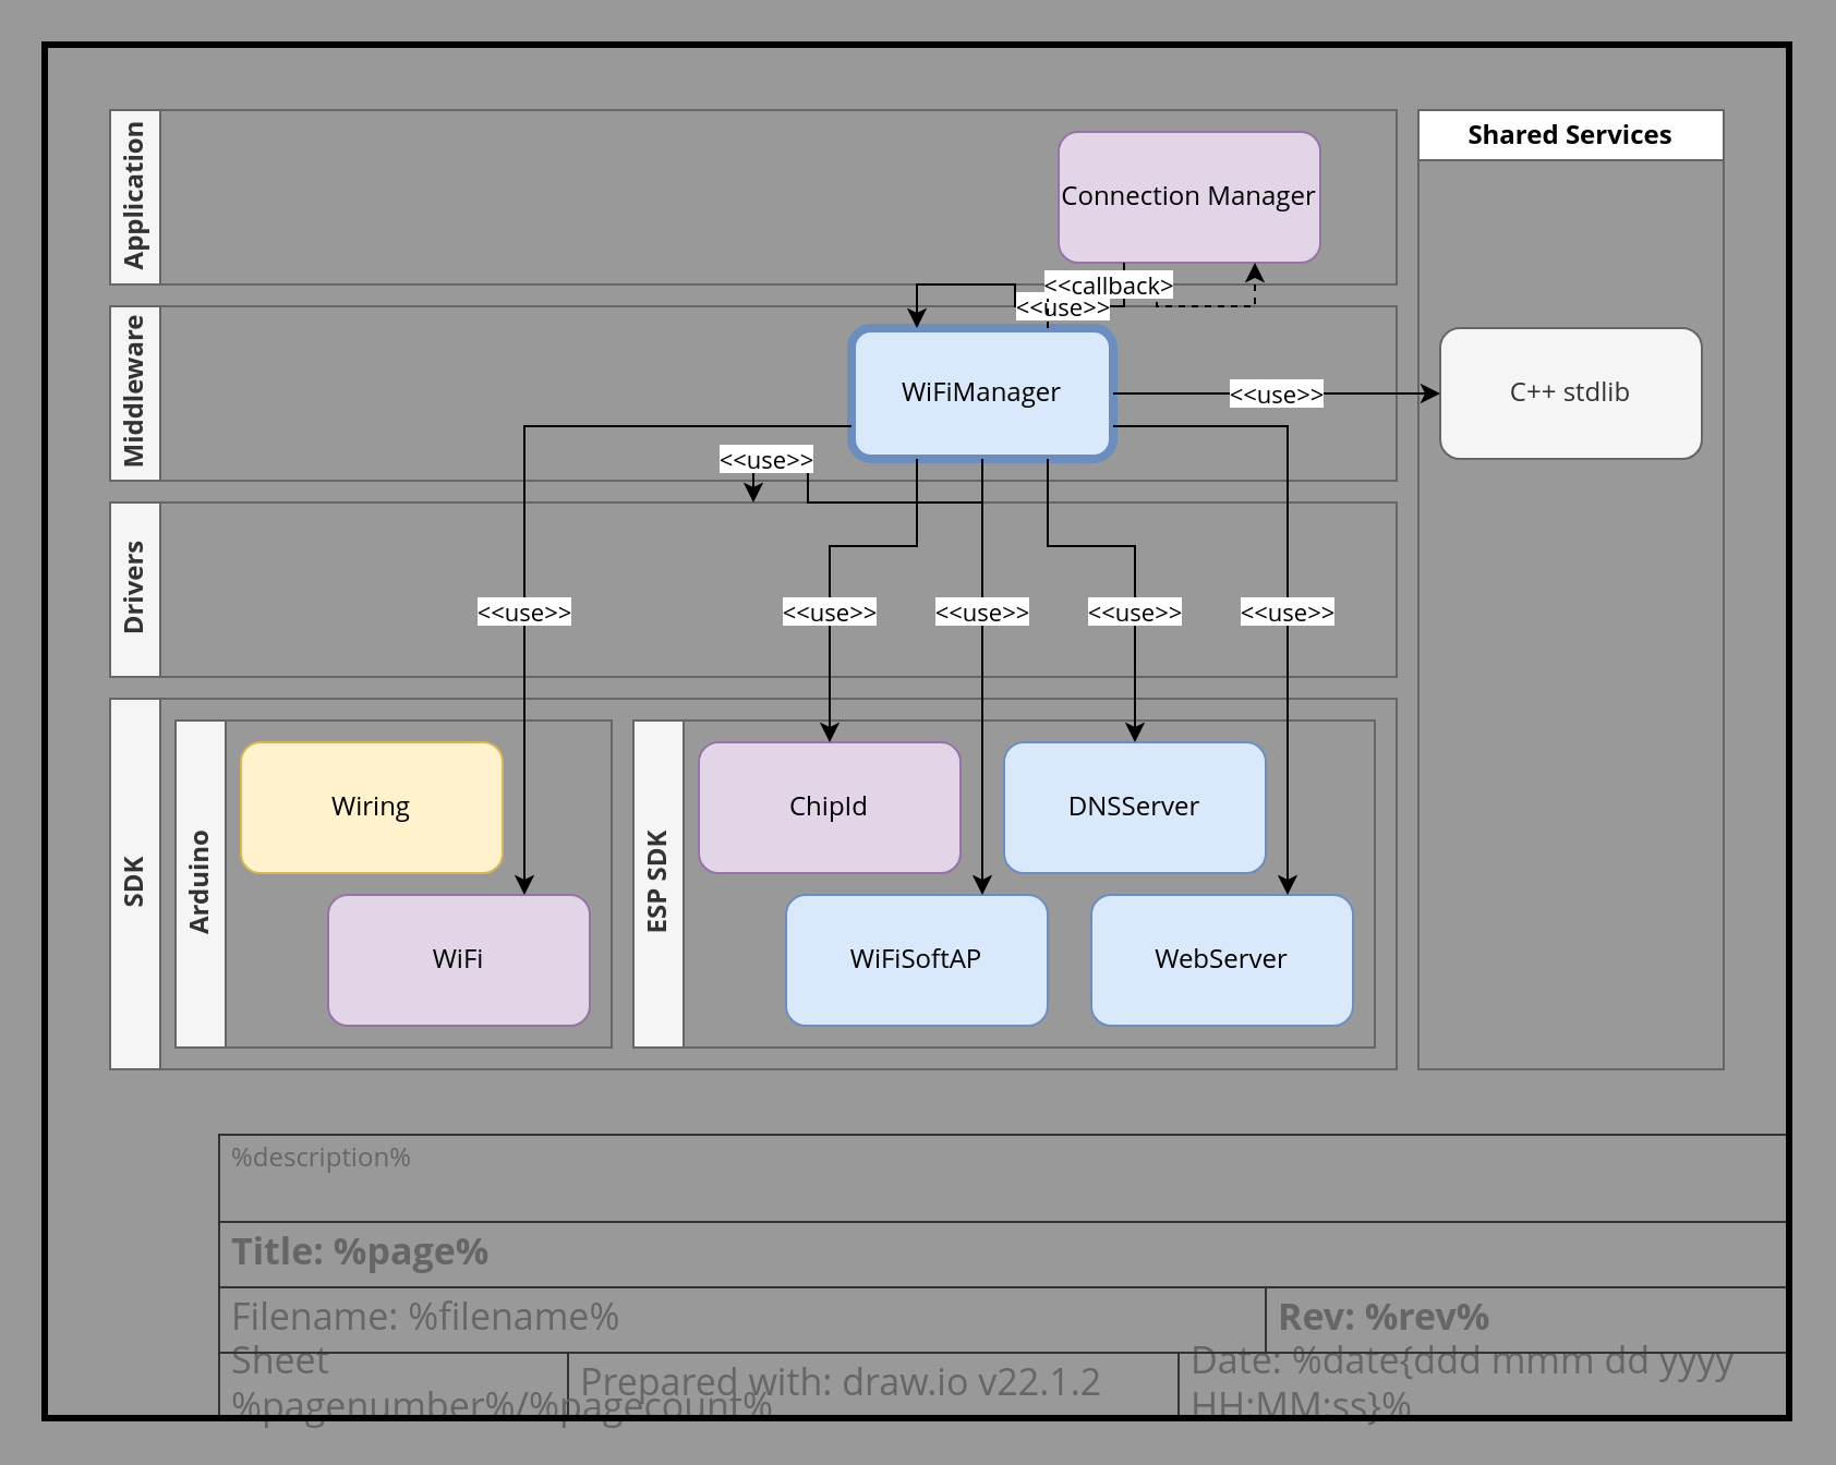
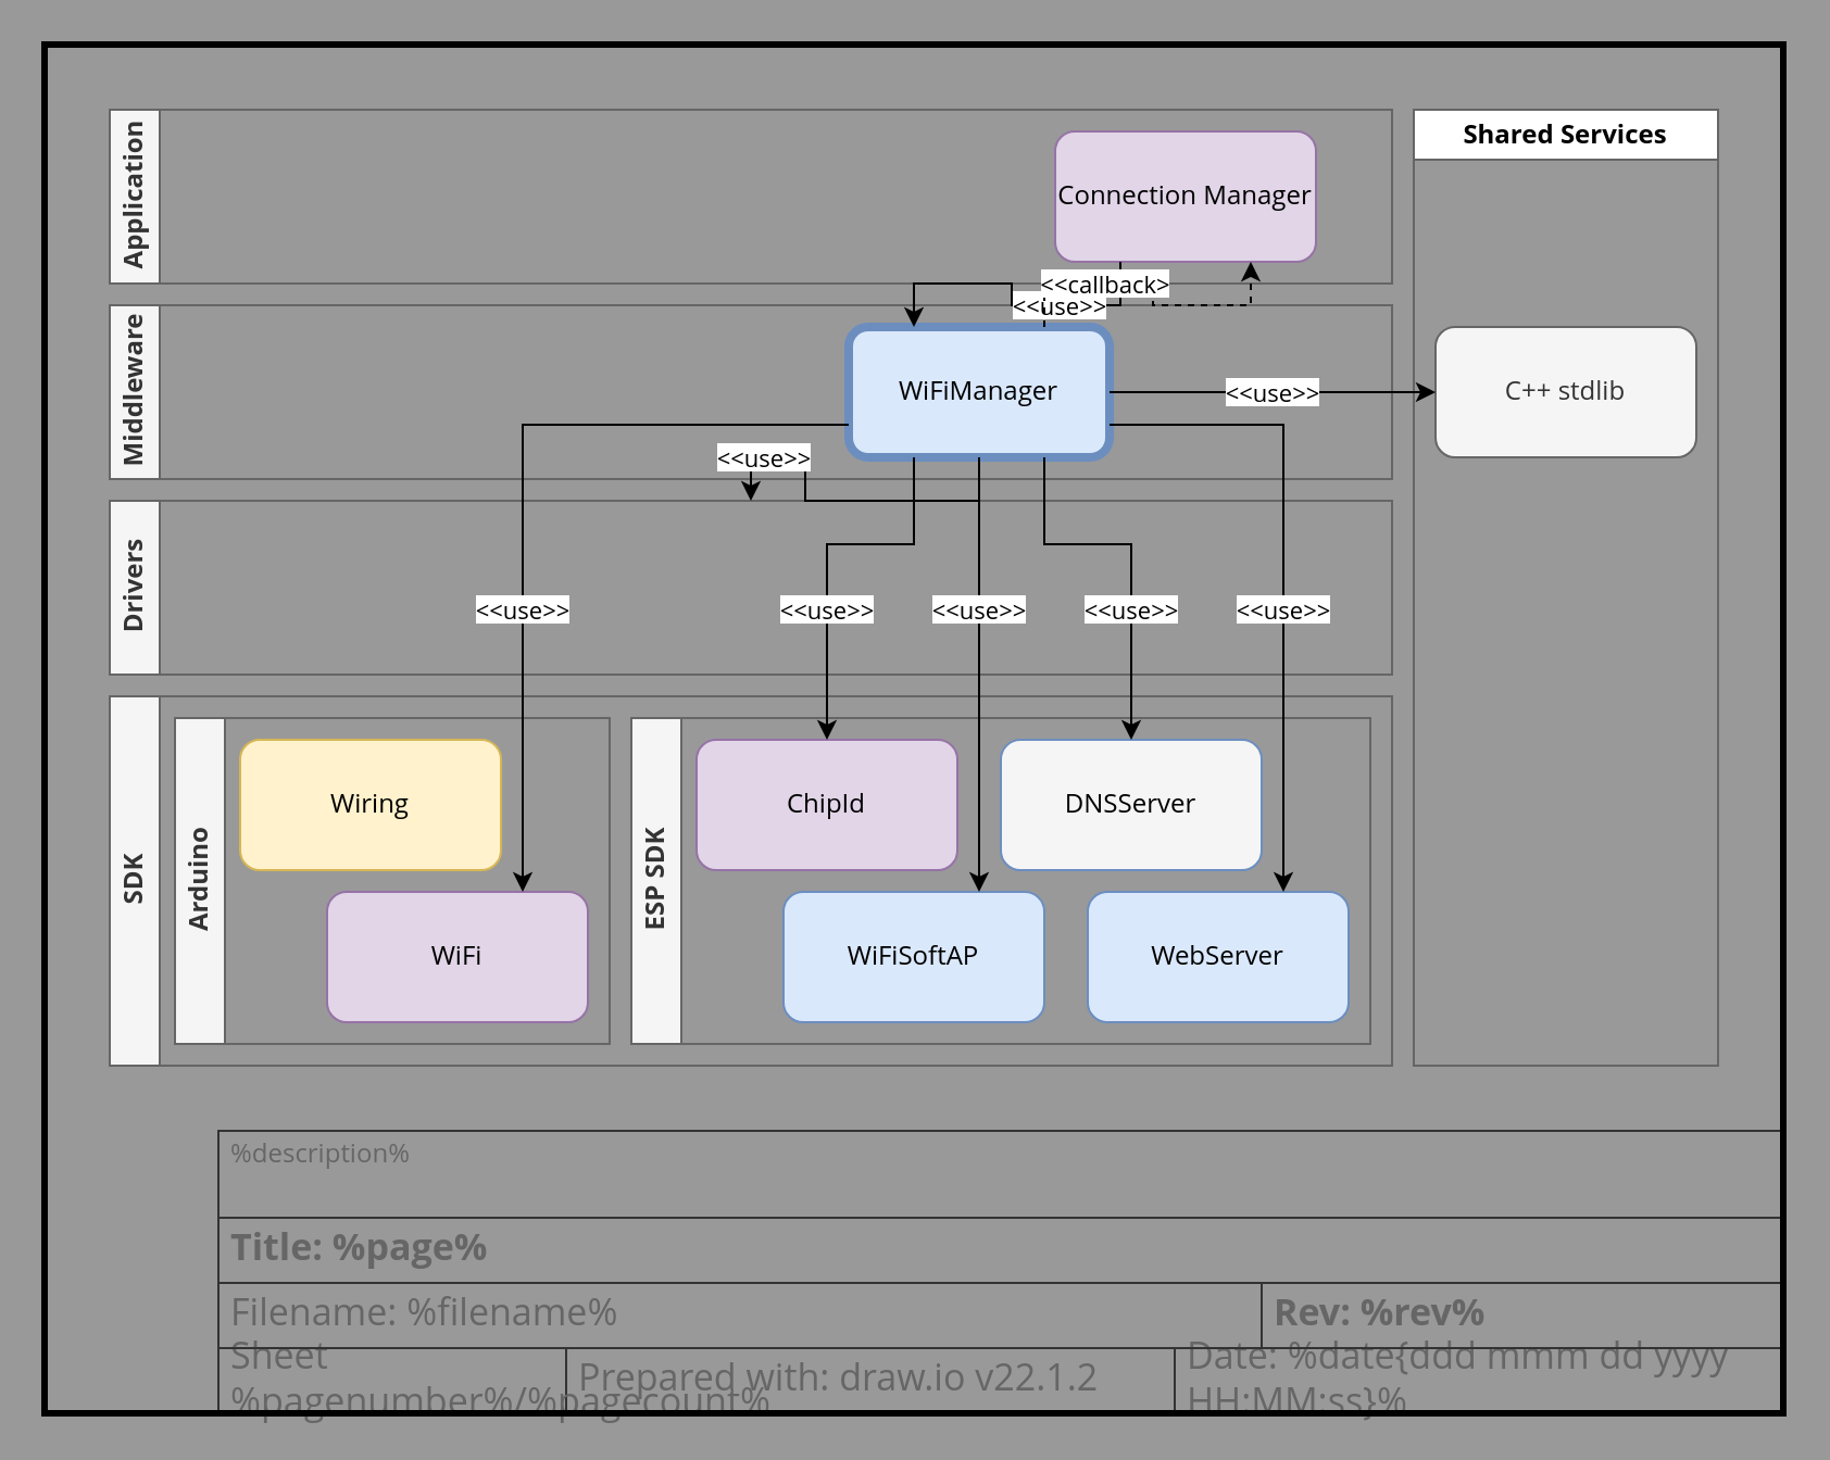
  <mxCell id="0" value="" />
  <mxCell id="1" value="Title Block" style="locked=1;" parent="0" />
  <mxCell id="2" value="Prepared with: draw.io v22.1.2" style="strokeWidth=1;shadow=0;dashed=0;align=center;html=1;shape=mxgraph.mockup.text.textBox;fontColor=#666666;align=left;fontSize=17;spacingLeft=4;spacingTop=-3;whiteSpace=wrap;strokeColor=#333333;mainText=;fillColor=none;fontFamily=Open Sans;movable=1;resizable=1;rotatable=1;deletable=1;editable=1;locked=0;connectable=1;" parent="1" vertex="1"><mxGeometry x="260" y="620" width="280" height="30" as="geometry" /></mxCell>
  <mxCell id="3" value="&lt;div align=&quot;left&quot;&gt;Sheet %pagenumber%/%pagecount%&lt;/div&gt;" style="strokeWidth=1;shadow=0;dashed=0;align=left;html=1;shape=mxgraph.mockup.text.textBox;fontColor=#666666;align=left;fontSize=17;spacingLeft=4;spacingTop=-3;whiteSpace=wrap;strokeColor=#333333;mainText=;fillColor=none;fontFamily=Open Sans;movable=1;resizable=1;rotatable=1;deletable=1;editable=1;locked=0;connectable=1;" parent="1" vertex="1"><mxGeometry x="100" y="620" width="160" height="30" as="geometry" /></mxCell>
  <mxCell id="4" value="Date: &lt;font style=&quot;font-size: 17px;&quot;&gt;%date{ddd mmm dd yyyy HH:MM:ss}%&lt;/font&gt;" style="strokeWidth=1;shadow=0;dashed=0;align=center;html=1;shape=mxgraph.mockup.text.textBox;fontColor=#666666;align=left;fontSize=17;spacingLeft=4;spacingTop=-3;whiteSpace=wrap;strokeColor=#333333;mainText=;fillColor=none;fontFamily=Open Sans;movable=1;resizable=1;rotatable=1;deletable=1;editable=1;locked=0;connectable=1;" parent="1" vertex="1"><mxGeometry x="540" y="620" width="280" height="30" as="geometry" /></mxCell>
  <mxCell id="5" value="&lt;b&gt;Title: %page%&lt;/b&gt;" style="strokeWidth=1;shadow=0;dashed=0;align=center;html=1;shape=mxgraph.mockup.text.textBox;fontColor=#666666;align=left;fontSize=17;spacingLeft=4;spacingTop=-3;whiteSpace=wrap;strokeColor=#333333;mainText=;fillColor=none;fontFamily=Open Sans;movable=1;resizable=1;rotatable=1;deletable=1;editable=1;locked=0;connectable=1;" parent="1" vertex="1"><mxGeometry x="100" y="560" width="720" height="30" as="geometry" /></mxCell>
  <mxCell id="6" value="Filename: %filename%" style="strokeWidth=1;shadow=0;dashed=0;align=center;html=1;shape=mxgraph.mockup.text.textBox;fontColor=#666666;align=left;fontSize=17;spacingLeft=4;spacingTop=-3;whiteSpace=wrap;strokeColor=#333333;mainText=;fillColor=none;fontFamily=Open Sans;movable=1;resizable=1;rotatable=1;deletable=1;editable=1;locked=0;connectable=1;" parent="1" vertex="1"><mxGeometry x="100" y="590" width="480" height="30" as="geometry" /></mxCell>
  <mxCell id="7" value="&lt;div align=&quot;left&quot;&gt;%description%&lt;/div&gt;" style="strokeWidth=1;shadow=0;dashed=0;html=1;shape=mxgraph.mockup.text.textBox;fontColor=#666666;align=left;verticalAlign=top;fontSize=12;spacingLeft=4;spacingTop=-3;whiteSpace=wrap;strokeColor=#333333;mainText=;fillColor=none;fontFamily=Open Sans;movable=1;resizable=1;rotatable=1;deletable=1;editable=1;locked=0;connectable=1;" parent="1" vertex="1"><mxGeometry x="100" y="520" width="720" height="40" as="geometry" /></mxCell>
  <mxCell id="8" value="&lt;b&gt;Rev: %rev%&lt;br&gt;&lt;/b&gt;" style="strokeWidth=1;shadow=0;dashed=0;align=center;html=1;shape=mxgraph.mockup.text.textBox;fontColor=#666666;align=left;fontSize=17;spacingLeft=4;spacingTop=-3;whiteSpace=wrap;strokeColor=#333333;mainText=;fillColor=none;fontFamily=Open Sans;movable=1;resizable=1;rotatable=1;deletable=1;editable=1;locked=0;connectable=1;" parent="1" vertex="1"><mxGeometry x="580" y="590" width="240" height="30" as="geometry" /></mxCell>
  <mxCell id="9" value="Drawing Frame" style="locked=1;" parent="0" />
  <mxCell id="10" value="" style="rounded=0;whiteSpace=wrap;html=1;fillColor=none;strokeWidth=3;movable=1;resizable=1;rotatable=1;deletable=1;editable=1;locked=0;connectable=1;" parent="9" vertex="1"><mxGeometry x="20" y="20" width="800" height="630" as="geometry" /></mxCell>
  <mxCell id="11" value="Document" parent="0" />
  <mxCell id="12" value="SDK" style="swimlane;horizontal=0;whiteSpace=wrap;html=1;fontFamily=Open Sans;fillColor=#f5f5f5;strokeColor=#666666;fontColor=#333333;" parent="11" vertex="1"><mxGeometry x="50" width="590" height="170" as="geometry" y="320"><mxRectangle x="-260" width="40" height="140" as="alternateBounds" /></mxGeometry></mxCell>
  <mxCell id="13" value="ESP SDK" style="swimlane;horizontal=0;whiteSpace=wrap;html=1;fontFamily=Open Sans;fillColor=#f5f5f5;strokeColor=#666666;fontColor=#333333;" parent="12" vertex="1"><mxGeometry x="240" y="10" width="340" height="150" as="geometry"><mxRectangle x="60" y="-60" width="40" height="140" as="alternateBounds" /></mxGeometry></mxCell>
  <mxCell id="14" value="WiFiSoftAP" style="rounded=1;whiteSpace=wrap;html=1;fontFamily=Open Sans;fillColor=#dae8fc;strokeColor=#6c8ebf;strokeWidth=1;" parent="13" vertex="1"><mxGeometry x="70" y="80" width="120" height="60" as="geometry" /></mxCell>
- <mxCell id="15" value="DNSServer" style="rounded=1;whiteSpace=wrap;html=1;fontFamily=Open Sans;fillColor=#dae8fc;strokeColor=#6c8ebf;strokeWidth=1;" parent="13" vertex="1"><mxGeometry x="170" y="10" width="120" height="60" as="geometry" /></mxCell>
+ <mxCell id="15" value="DNSServer" style="rounded=1;whiteSpace=wrap;html=1;fontFamily=Open Sans;fillColor=#f5f5f5;strokeColor=#6c8ebf;strokeWidth=1;" parent="13" vertex="1"><mxGeometry x="170" y="10" width="120" height="60" as="geometry" /></mxCell>
  <mxCell id="16" value="WebServer" style="rounded=1;whiteSpace=wrap;html=1;fontFamily=Open Sans;fillColor=#dae8fc;strokeColor=#6c8ebf;strokeWidth=1;" parent="13" vertex="1"><mxGeometry x="210" y="80" width="120" height="60" as="geometry" /></mxCell>
  <mxCell id="17" value="ChipId" style="rounded=1;whiteSpace=wrap;html=1;fontFamily=Open Sans;fillColor=#e1d5e7;strokeColor=#9673a6;" vertex="1" parent="13"><mxGeometry x="30" y="10" width="120" height="60" as="geometry" /></mxCell>
  <mxCell id="18" value="Arduino" style="swimlane;horizontal=0;whiteSpace=wrap;html=1;fillStyle=auto;fontFamily=Open Sans;fillColor=#f5f5f5;strokeColor=#666666;fontColor=#333333;" parent="12" vertex="1"><mxGeometry x="30" y="10" width="200" height="150" as="geometry"><mxRectangle x="60" y="-60" width="40" height="140" as="alternateBounds" /></mxGeometry></mxCell>
  <mxCell id="19" value="WiFi" style="rounded=1;whiteSpace=wrap;html=1;fontFamily=Open Sans;fillColor=#e1d5e7;strokeColor=#9673a6;" parent="18" vertex="1"><mxGeometry x="70" y="80" width="120" height="60" as="geometry" /></mxCell>
  <mxCell id="20" value="Wiring" style="rounded=1;whiteSpace=wrap;html=1;fontFamily=Open Sans;fillColor=#fff2cc;strokeColor=#d6b656;" parent="18" vertex="1"><mxGeometry x="30" y="10" width="120" height="60" as="geometry" /></mxCell>
  <mxCell id="21" value="Drivers" style="swimlane;horizontal=0;whiteSpace=wrap;html=1;fontFamily=Open Sans;fillColor=#f5f5f5;fontColor=#333333;strokeColor=#666666;" parent="11" vertex="1"><mxGeometry x="50" y="230" width="590" height="80" as="geometry" /></mxCell>
  <mxCell id="22" value="Middleware" style="swimlane;horizontal=0;whiteSpace=wrap;html=1;fontFamily=Open Sans;fillColor=#f5f5f5;fontColor=#333333;strokeColor=#666666;" parent="11" vertex="1"><mxGeometry x="50" y="140" width="590" height="80" as="geometry" /></mxCell>
  <mxCell id="23" value="WiFiManager" style="rounded=1;whiteSpace=wrap;html=1;fontFamily=Open Sans;fillColor=#dae8fc;strokeColor=#6c8ebf;strokeWidth=4;" parent="22" vertex="1"><mxGeometry x="340" y="10" width="120" height="60" as="geometry" /></mxCell>
  <mxCell id="24" value="Application" style="swimlane;horizontal=0;whiteSpace=wrap;html=1;fontFamily=Open Sans;fillColor=#f5f5f5;fontColor=#333333;strokeColor=#666666;" parent="11" vertex="1"><mxGeometry x="50" y="50" width="590" height="80" as="geometry"><mxRectangle x="-290" y="-340" width="40" height="100" as="alternateBounds" /></mxGeometry></mxCell>
  <mxCell id="25" value="Connection Manager" style="rounded=1;whiteSpace=wrap;html=1;fontFamily=Open Sans;fillColor=#e1d5e7;strokeColor=#9673a6;strokeWidth=1;" parent="24" vertex="1"><mxGeometry x="435" y="10" width="120" height="60" as="geometry" /></mxCell>
  <mxCell id="26" value="&amp;lt;&amp;lt;use&amp;gt;&amp;gt;" style="edgeStyle=orthogonalEdgeStyle;rounded=0;orthogonalLoop=1;jettySize=auto;html=1;exitX=0.25;exitY=1;exitDx=0;exitDy=0;entryX=0.25;entryY=0;entryDx=0;entryDy=0;fontFamily=Open Sans;" parent="11" source="25" target="23" edge="1"><mxGeometry x="-0.333" relative="1" as="geometry"><mxPoint x="470" y="150" as="targetPoint" /><mxPoint as="offset" /></mxGeometry></mxCell>
  <mxCell id="27" value="&amp;lt;&amp;lt;use&amp;gt;&amp;gt;" style="edgeStyle=orthogonalEdgeStyle;rounded=0;orthogonalLoop=1;jettySize=auto;html=1;fontFamily=Open Sans;exitX=0;exitY=0.75;exitDx=0;exitDy=0;entryX=0.75;entryY=0;entryDx=0;entryDy=0;" parent="11" source="23" target="19" edge="1"><mxGeometry x="0.288" relative="1" as="geometry"><mxPoint as="offset" /></mxGeometry></mxCell>
  <mxCell id="28" value="&amp;lt;&amp;lt;use&amp;gt;&amp;gt;" style="edgeStyle=orthogonalEdgeStyle;rounded=0;orthogonalLoop=1;jettySize=auto;html=1;fontFamily=Open Sans;" parent="11" source="23" target="21" edge="1"><mxGeometry x="0.684" relative="1" as="geometry"><mxPoint as="offset" /></mxGeometry></mxCell>
  <mxCell id="29" value="&amp;lt;&amp;lt;callback&amp;gt;" style="edgeStyle=orthogonalEdgeStyle;rounded=0;orthogonalLoop=1;jettySize=auto;html=1;entryX=0.75;entryY=1;entryDx=0;entryDy=0;exitX=0.75;exitY=0;exitDx=0;exitDy=0;dashed=1;fontFamily=Open Sans;" parent="11" source="23" target="25" edge="1"><mxGeometry x="-0.333" relative="1" as="geometry"><mxPoint as="offset" /></mxGeometry></mxCell>
  <mxCell id="30" value="&amp;lt;&amp;lt;use&amp;gt;&amp;gt;" style="edgeStyle=orthogonalEdgeStyle;rounded=0;orthogonalLoop=1;jettySize=auto;html=1;fontFamily=Open Sans;exitX=0.5;exitY=1;exitDx=0;exitDy=0;entryX=0.75;entryY=0;entryDx=0;entryDy=0;" parent="11" source="23" target="14" edge="1"><mxGeometry x="-0.3" relative="1" as="geometry"><mxPoint as="offset" /></mxGeometry></mxCell>
  <mxCell id="31" value="&amp;lt;&amp;lt;use&amp;gt;&amp;gt;" style="edgeStyle=orthogonalEdgeStyle;rounded=0;orthogonalLoop=1;jettySize=auto;html=1;fontFamily=Open Sans;exitX=0.75;exitY=1;exitDx=0;exitDy=0;" parent="11" source="23" target="15" edge="1"><mxGeometry x="0.294" relative="1" as="geometry"><Array as="points"><mxPoint x="480" y="250" /><mxPoint x="520" y="250" /></Array><mxPoint as="offset" /></mxGeometry></mxCell>
  <mxCell id="32" value="&amp;lt;&amp;lt;use&amp;gt;&amp;gt;" style="edgeStyle=orthogonalEdgeStyle;rounded=0;orthogonalLoop=1;jettySize=auto;html=1;fontFamily=Open Sans;entryX=0.75;entryY=0;entryDx=0;entryDy=0;exitX=1;exitY=0.75;exitDx=0;exitDy=0;" parent="11" source="23" target="16" edge="1"><mxGeometry x="0.119" relative="1" as="geometry"><mxPoint as="offset" /></mxGeometry></mxCell>
  <mxCell id="33" value="Shared Services" style="swimlane;whiteSpace=wrap;html=1;fontFamily=Open Sans;strokeColor=#666666;" parent="11" vertex="1"><mxGeometry x="650" y="50" width="140" height="440" as="geometry" /></mxCell>
  <mxCell id="34" value="C++ stdlib" style="rounded=1;whiteSpace=wrap;html=1;fontFamily=Open Sans;fillColor=#f5f5f5;strokeColor=#666666;strokeWidth=1;fontColor=#333333;" parent="33" vertex="1"><mxGeometry x="10" y="100" width="120" height="60" as="geometry" /></mxCell>
  <mxCell id="35" value="&amp;lt;&amp;lt;use&amp;gt;&amp;gt;" style="edgeStyle=orthogonalEdgeStyle;rounded=0;orthogonalLoop=1;jettySize=auto;html=1;fontFamily=Open Sans;" parent="11" source="23" target="34" edge="1"><mxGeometry relative="1" as="geometry" /></mxCell>
  <mxCell id="36" value="&amp;lt;&amp;lt;use&amp;gt;&amp;gt;" style="edgeStyle=orthogonalEdgeStyle;rounded=0;orthogonalLoop=1;jettySize=auto;html=1;fontFamily=Open Sans;exitX=0.25;exitY=1;exitDx=0;exitDy=0;" edge="1" parent="11" source="23" target="17"><mxGeometry x="0.294" relative="1" as="geometry"><Array as="points"><mxPoint x="420" y="250" /><mxPoint x="380" y="250" /></Array><mxPoint as="offset" /></mxGeometry></mxCell>
